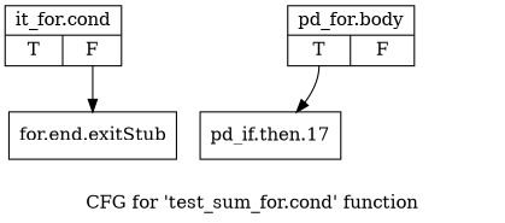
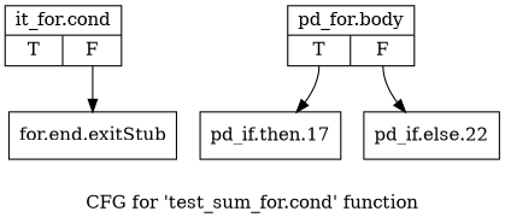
  digraph {
    label="CFG for 'test_sum_for.cond' function"
    node [shape=record]
    edge [tailport=s1]
    n1 [label="{it_for.cond|{<s0>T|<s1>F}}"]
    n2 [label="{for.end.exitStub}"]
    n3 [label="{pd_for.body|{<s0>T|<s1>F}}"]
    n4 [label="{pd_if.then.17}"]
+   n5 [label="{pd_if.else.22}"]
    n1 -> n2
    n3 -> n4 [tailport=s0]
+   n3 -> n5
  }
